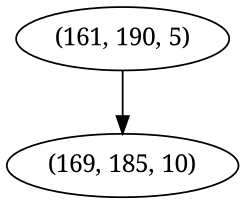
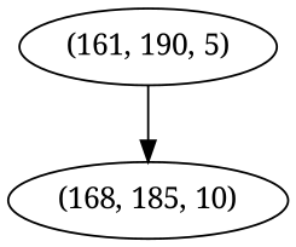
  digraph {
    fontname="Noto Serif"
    node [fontname="Noto Serif"]
    "(161, 190, 5)"
-   "(168, 185, 10)" [label="(169, 185, 10)"]
+   "(168, 185, 10)"
    "(161, 190, 5)" -> "(168, 185, 10)" [fontname="Noto Serif"]
  }
